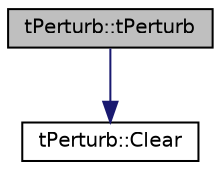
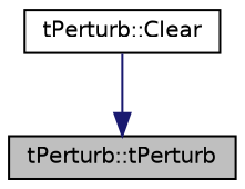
  digraph {
    rankdir=TB
    node [color=black fontname=Helvetica fontsize=10 shape=record style=filled]
    n1 [fillcolor=grey75 fontcolor=black height=0.2 label="tPerturb::tPerturb" width=0.4]
    n2 [fillcolor=white height=0.2 label="tPerturb::Clear" width=0.4]
-   n1 -> n2 [color=midnightblue fontname=Helvetica fontsize=10 labelfontname=Helvetica labelfontsize=10 style=solid]
+   n2 -> n1 [color=midnightblue fontname=Helvetica fontsize=10 labelfontname=Helvetica labelfontsize=10 style=solid]
  }
